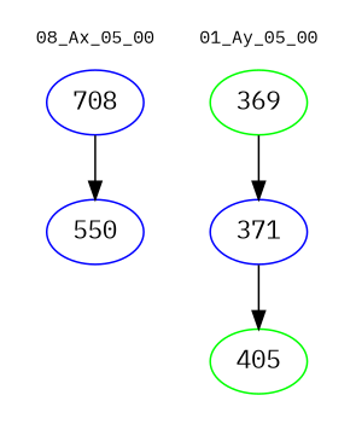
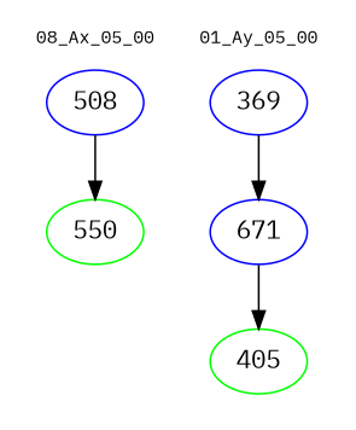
  digraph {
    fontname="IBM Plex Mono"
    node [color=blue fontname="IBM Plex Mono"]
    edge [color=black fontname="IBM Plex Mono"]
-   n1 [label=708]
-   n2 [label=550]
-   n3 [color=green label=369]
-   n4 [label=371]
+   n1 [label=508]
+   n2 [color=green label=550]
+   n3 [label=369]
+   n4 [label=671]
    n5 [color=green label=405]
    subgraph cluster_1 {
      color=white
      fontsize=10
      label="08_Ax_05_00"
      n1
      n2
    }
    subgraph cluster_2 {
      color=white
      fontsize=10
      label="01_Ay_05_00"
      n3
      n4
      n5
    }
    n1 -> n2
    n3 -> n4
    n4 -> n5
  }
